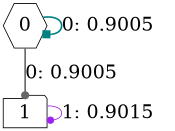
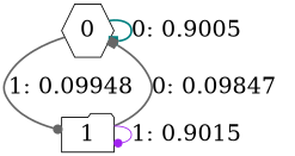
  digraph {
    node [fontsize=24]
    edge [fontsize=24 color=gray40 style=bold arrowhead=box]
    0 [shape=hexagon]
    1 [shape=folder]
    0 -> 0 [label="0: 0.9005   " color=teal]
-   0 -> 1 [label="0: 0.9005   " arrowhead=dot]
+   0 -> 1 [label="1: 0.09948  " arrowhead=dot]
+   1 -> 0 [label="0: 0.09847  "]
    1 -> 1 [label="1: 0.9015   " color=purple style=solid arrowhead=dot]
  }
